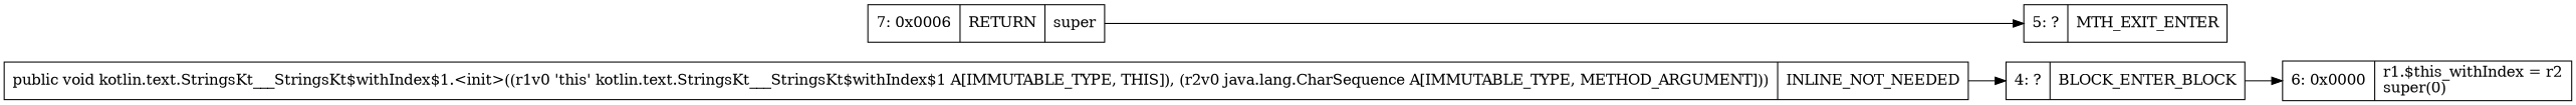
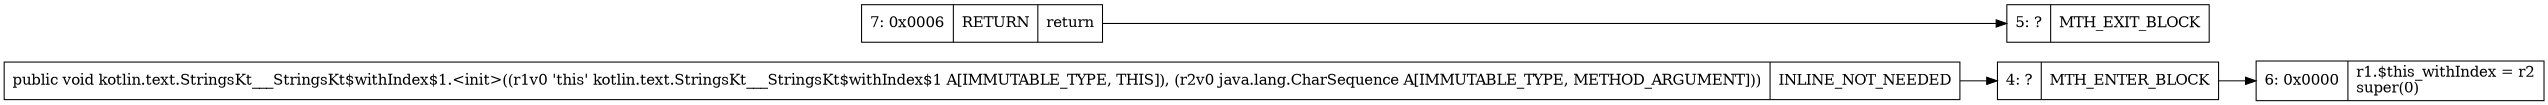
  digraph {
    rankdir=LR
    node [shape=record]
-   n1 [label="{4\:\ ?|BLOCK_ENTER_BLOCK\l}"]
+   n1 [label="{4\:\ ?|MTH_ENTER_BLOCK\l}"]
    n2 [label="{6\:\ 0x0000|r1.$this_withIndex = r2\lsuper(0)\l}"]
-   n3 [label="{7\:\ 0x0006|RETURN\l|super\l}"]
-   n4 [label="{5\:\ ?|MTH_EXIT_ENTER\l}"]
+   n3 [label="{7\:\ 0x0006|RETURN\l|return\l}"]
+   n4 [label="{5\:\ ?|MTH_EXIT_BLOCK\l}"]
    n5 [label="{public void kotlin.text.StringsKt___StringsKt$withIndex$1.\<init\>((r1v0 'this' kotlin.text.StringsKt___StringsKt$withIndex$1 A[IMMUTABLE_TYPE, THIS]), (r2v0 java.lang.CharSequence A[IMMUTABLE_TYPE, METHOD_ARGUMENT]))  | INLINE_NOT_NEEDED\l}"]
    n1 -> n2
    n3 -> n4
    n5 -> n1
  }
